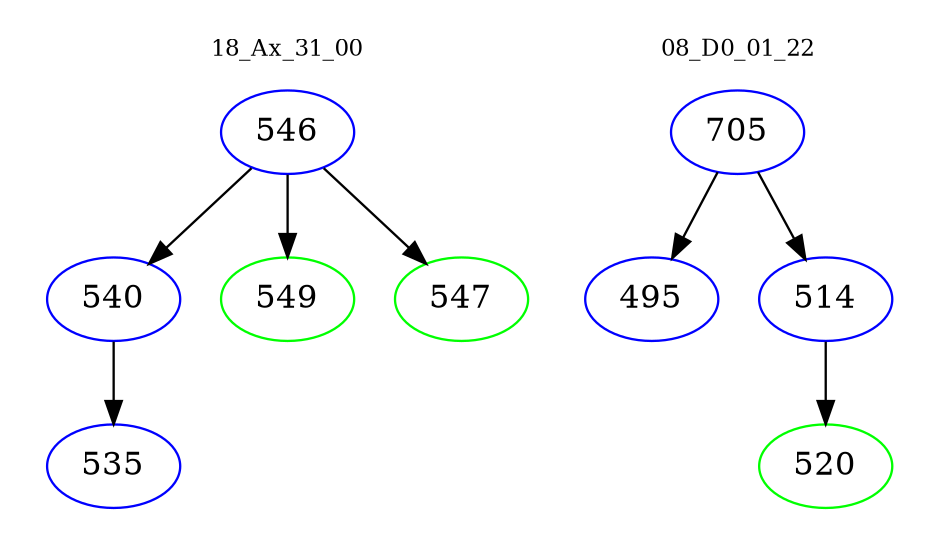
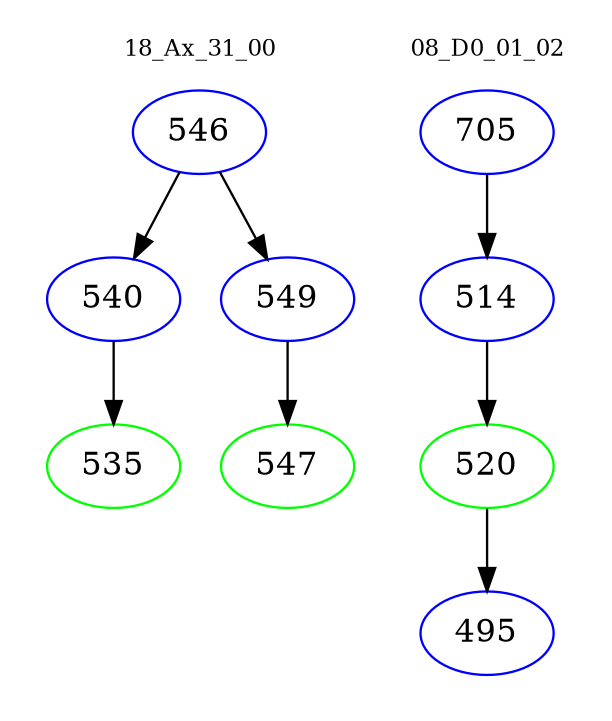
  digraph {
    node [color=blue]
    edge [color=black]
    n1 [label=546]
    n2 [label=540]
-   n3 [color=green label=549]
-   n4 [label=535]
+   n3 [label=549]
+   n4 [color=green label=535]
    n5 [color=green label=547]
    n6 [label=705]
    n7 [label=495]
    n8 [label=514]
    n9 [color=green label=520]
    subgraph cluster_1 {
      color=white
      fontsize=10
      label="18_Ax_31_00"
      n1
      n2
      n3
      n4
      n5
    }
    subgraph cluster_2 {
      color=white
      fontsize=10
-     label="08_D0_01_22"
+     label="08_D0_01_02"
      n6
      n7
      n8
      n9
    }
    n1 -> n2
    n1 -> n3
    n2 -> n4
-   n1 -> n5
-   n6 -> n7
+   n3 -> n5
+   n9 -> n7
    n6 -> n8
    n8 -> n9
  }
